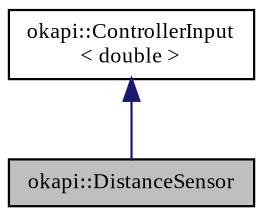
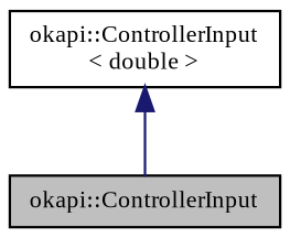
  digraph {
    fontname="Liberation Serif"
    node [color=black fontname="Liberation Serif" fontsize=10 shape=record style=filled]
-   n1 [fillcolor=grey75 fontcolor=black height=0.2 label="okapi::DistanceSensor" width=0.4]
+   n1 [fillcolor=grey75 fontcolor=black height=0.2 label="okapi::ControllerInput" width=0.4]
    n2 [fillcolor=white height=0.2 label="okapi::ControllerInput\l\< double \>" width=0.4]
    n2 -> n1 [color=midnightblue dir=back fontname="Liberation Serif" fontsize=10 labelfontname=Helvetica labelfontsize=10 style=solid]
  }
